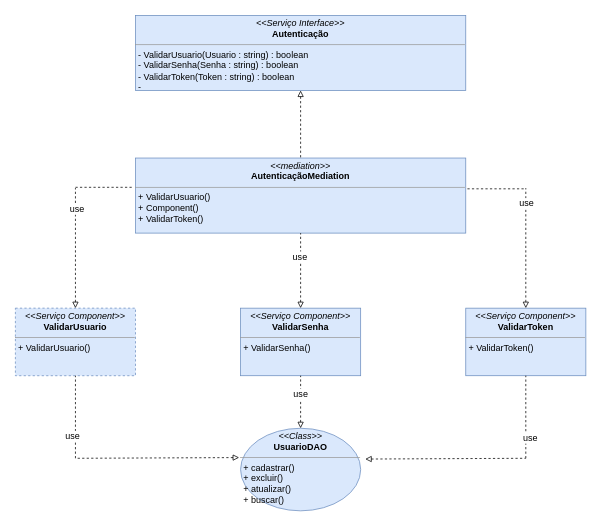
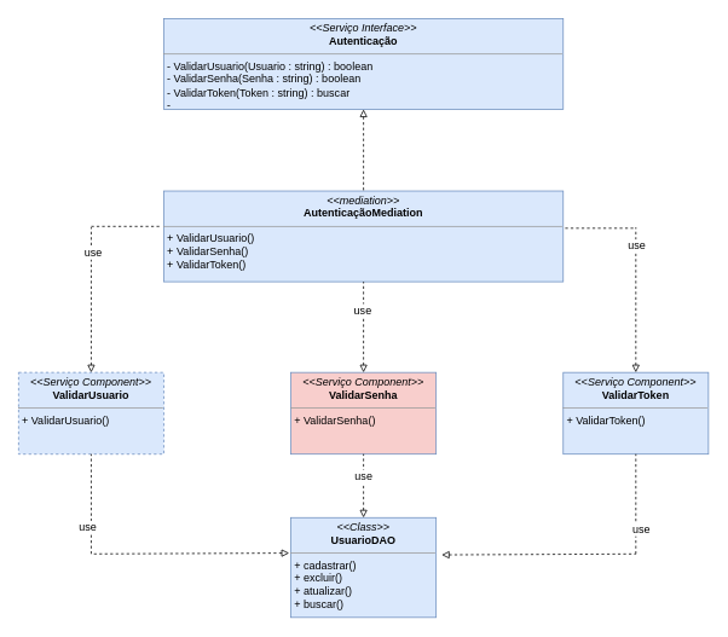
  <mxCell id="0" />
  <mxCell id="1" parent="0" />
- <mxCell id="2" value="&lt;p style=&quot;margin: 0px ; margin-top: 4px ; text-align: center&quot;&gt;&lt;i&gt;&amp;lt;&amp;lt;Serviço Interface&amp;gt;&amp;gt;&lt;/i&gt;&lt;br&gt;&lt;b&gt;Autenticação&lt;/b&gt;&lt;/p&gt;&lt;hr size=&quot;1&quot;&gt;&lt;p style=&quot;margin: 0px ; margin-left: 4px&quot;&gt;- ValidarUsuario(Usuario : string) : boolean&lt;/p&gt;&lt;p style=&quot;margin: 0px ; margin-left: 4px&quot;&gt;- ValidarSenha(Senha : string) : boolean&lt;/p&gt;&lt;p style=&quot;margin: 0px ; margin-left: 4px&quot;&gt;- ValidarToken(Token : string) : boolean&lt;/p&gt;&lt;p style=&quot;margin: 0px ; margin-left: 4px&quot;&gt;-&lt;/p&gt;&lt;p style=&quot;margin: 0px ; margin-left: 4px&quot;&gt;&lt;br&gt;&lt;/p&gt;" style="verticalAlign=top;align=left;overflow=fill;fontSize=12;fontFamily=Helvetica;html=1;fillColor=#dae8fc;strokeColor=#6c8ebf;" parent="1" vertex="1"><mxGeometry x="180" y="20" width="440" height="100" as="geometry" /></mxCell>
- <mxCell id="3" value="&lt;p style=&quot;margin: 0px ; margin-top: 4px ; text-align: center&quot;&gt;&lt;i&gt;&amp;lt;&amp;lt;mediation&amp;gt;&amp;gt;&lt;/i&gt;&lt;br&gt;&lt;b&gt;AutenticaçãoMediation&lt;/b&gt;&lt;/p&gt;&lt;hr size=&quot;1&quot;&gt;&lt;p style=&quot;margin: 0px ; margin-left: 4px&quot;&gt;+ ValidarUsuario()&lt;/p&gt;&lt;p style=&quot;margin: 0px ; margin-left: 4px&quot;&gt;+ Component()&lt;/p&gt;&lt;p style=&quot;margin: 0px ; margin-left: 4px&quot;&gt;+ ValidarToken()&lt;/p&gt;&lt;p style=&quot;margin: 0px ; margin-left: 4px&quot;&gt;&lt;br&gt;&lt;/p&gt;" style="verticalAlign=top;align=left;overflow=fill;fontSize=12;fontFamily=Helvetica;html=1;fillColor=#dae8fc;strokeColor=#6c8ebf;" parent="1" vertex="1"><mxGeometry x="180" y="210" width="440" height="100" as="geometry" /></mxCell>
+ <mxCell id="2" value="&lt;p style=&quot;margin: 0px ; margin-top: 4px ; text-align: center&quot;&gt;&lt;i&gt;&amp;lt;&amp;lt;Serviço Interface&amp;gt;&amp;gt;&lt;/i&gt;&lt;br&gt;&lt;b&gt;Autenticação&lt;/b&gt;&lt;/p&gt;&lt;hr size=&quot;1&quot;&gt;&lt;p style=&quot;margin: 0px ; margin-left: 4px&quot;&gt;- ValidarUsuario(Usuario : string) : boolean&lt;/p&gt;&lt;p style=&quot;margin: 0px ; margin-left: 4px&quot;&gt;- ValidarSenha(Senha : string) : boolean&lt;/p&gt;&lt;p style=&quot;margin: 0px ; margin-left: 4px&quot;&gt;- ValidarToken(Token : string) : buscar&lt;/p&gt;&lt;p style=&quot;margin: 0px ; margin-left: 4px&quot;&gt;-&lt;/p&gt;&lt;p style=&quot;margin: 0px ; margin-left: 4px&quot;&gt;&lt;br&gt;&lt;/p&gt;" style="verticalAlign=top;align=left;overflow=fill;fontSize=12;fontFamily=Helvetica;html=1;fillColor=#dae8fc;strokeColor=#6c8ebf;" parent="1" vertex="1"><mxGeometry x="180" y="20" width="440" height="100" as="geometry" /></mxCell>
+ <mxCell id="3" value="&lt;p style=&quot;margin: 0px ; margin-top: 4px ; text-align: center&quot;&gt;&lt;i&gt;&amp;lt;&amp;lt;mediation&amp;gt;&amp;gt;&lt;/i&gt;&lt;br&gt;&lt;b&gt;AutenticaçãoMediation&lt;/b&gt;&lt;/p&gt;&lt;hr size=&quot;1&quot;&gt;&lt;p style=&quot;margin: 0px ; margin-left: 4px&quot;&gt;+ ValidarUsuario()&lt;/p&gt;&lt;p style=&quot;margin: 0px ; margin-left: 4px&quot;&gt;+ ValidarSenha()&lt;/p&gt;&lt;p style=&quot;margin: 0px ; margin-left: 4px&quot;&gt;+ ValidarToken()&lt;/p&gt;&lt;p style=&quot;margin: 0px ; margin-left: 4px&quot;&gt;&lt;br&gt;&lt;/p&gt;" style="verticalAlign=top;align=left;overflow=fill;fontSize=12;fontFamily=Helvetica;html=1;fillColor=#dae8fc;strokeColor=#6c8ebf;" parent="1" vertex="1"><mxGeometry x="180" y="210" width="440" height="100" as="geometry" /></mxCell>
  <mxCell id="4" value="&lt;p style=&quot;margin: 0px ; margin-top: 4px ; text-align: center&quot;&gt;&lt;i&gt;&amp;lt;&amp;lt;Serviço Component&amp;gt;&amp;gt;&lt;/i&gt;&lt;br&gt;&lt;b&gt;ValidarUsuario&lt;/b&gt;&lt;/p&gt;&lt;hr size=&quot;1&quot;&gt;&lt;p style=&quot;margin: 0px ; margin-left: 4px&quot;&gt;+ ValidarUsuario()&lt;/p&gt;&lt;p style=&quot;margin: 0px ; margin-left: 4px&quot;&gt;&lt;br&gt;&lt;/p&gt;" style="verticalAlign=top;align=left;overflow=fill;fontSize=12;fontFamily=Helvetica;html=1;fillColor=#dae8fc;strokeColor=#6c8ebf;dashed=1;" vertex="1" parent="1"><mxGeometry x="20" y="410" width="160" height="90" as="geometry" /></mxCell>
- <mxCell id="5" value="&lt;p style=&quot;margin: 0px ; margin-top: 4px ; text-align: center&quot;&gt;&lt;i&gt;&amp;lt;&amp;lt;Serviço Component&amp;gt;&amp;gt;&lt;/i&gt;&lt;br&gt;&lt;b&gt;ValidarSenha&lt;/b&gt;&lt;/p&gt;&lt;hr size=&quot;1&quot;&gt;&lt;p style=&quot;margin: 0px ; margin-left: 4px&quot;&gt;+ ValidarSenha()&lt;/p&gt;&lt;p style=&quot;margin: 0px ; margin-left: 4px&quot;&gt;&lt;br&gt;&lt;/p&gt;" style="verticalAlign=top;align=left;overflow=fill;fontSize=12;fontFamily=Helvetica;html=1;fillColor=#dae8fc;strokeColor=#6c8ebf;" vertex="1" parent="1"><mxGeometry x="320" y="410" width="160" height="90" as="geometry" /></mxCell>
+ <mxCell id="5" value="&lt;p style=&quot;margin: 0px ; margin-top: 4px ; text-align: center&quot;&gt;&lt;i&gt;&amp;lt;&amp;lt;Serviço Component&amp;gt;&amp;gt;&lt;/i&gt;&lt;br&gt;&lt;b&gt;ValidarSenha&lt;/b&gt;&lt;/p&gt;&lt;hr size=&quot;1&quot;&gt;&lt;p style=&quot;margin: 0px ; margin-left: 4px&quot;&gt;+ ValidarSenha()&lt;/p&gt;&lt;p style=&quot;margin: 0px ; margin-left: 4px&quot;&gt;&lt;br&gt;&lt;/p&gt;" style="verticalAlign=top;align=left;overflow=fill;fontSize=12;fontFamily=Helvetica;html=1;fillColor=#f8cecc;strokeColor=#6c8ebf;" vertex="1" parent="1"><mxGeometry x="320" y="410" width="160" height="90" as="geometry" /></mxCell>
  <mxCell id="6" value="&lt;p style=&quot;margin: 0px ; margin-top: 4px ; text-align: center&quot;&gt;&lt;i&gt;&amp;lt;&amp;lt;Serviço Component&amp;gt;&amp;gt;&lt;/i&gt;&lt;br&gt;&lt;b&gt;ValidarToken&lt;/b&gt;&lt;/p&gt;&lt;hr size=&quot;1&quot;&gt;&lt;p style=&quot;margin: 0px ; margin-left: 4px&quot;&gt;+ ValidarToken()&lt;/p&gt;&lt;p style=&quot;margin: 0px ; margin-left: 4px&quot;&gt;&lt;br&gt;&lt;/p&gt;" style="verticalAlign=top;align=left;overflow=fill;fontSize=12;fontFamily=Helvetica;html=1;fillColor=#dae8fc;strokeColor=#6c8ebf;" vertex="1" parent="1"><mxGeometry x="620" y="410" width="160" height="90" as="geometry" /></mxCell>
  <mxCell id="7" value="" style="endArrow=none;dashed=1;html=1;entryX=-0.005;entryY=0.39;entryDx=0;entryDy=0;entryPerimeter=0;" edge="1" parent="1" target="3"><mxGeometry width="50" height="50" relative="1" as="geometry"><mxPoint x="100" y="249" as="sourcePoint" /><mxPoint x="110" y="520" as="targetPoint" /></mxGeometry></mxCell>
  <mxCell id="8" value="" style="endArrow=none;dashed=1;html=1;exitX=1.005;exitY=0.41;exitDx=0;exitDy=0;exitPerimeter=0;" edge="1" parent="1" source="3"><mxGeometry width="50" height="50" relative="1" as="geometry"><mxPoint x="20" y="570" as="sourcePoint" /><mxPoint x="700" y="251" as="targetPoint" /></mxGeometry></mxCell>
  <mxCell id="9" value="" style="endArrow=none;dashed=1;html=1;startArrow=block;startFill=0;exitX=0.5;exitY=0;exitDx=0;exitDy=0;" edge="1" parent="1" source="4"><mxGeometry width="50" height="50" relative="1" as="geometry"><mxPoint x="80" y="300" as="sourcePoint" /><mxPoint x="100" y="250" as="targetPoint" /></mxGeometry></mxCell>
  <mxCell id="10" value="use" style="text;html=1;resizable=0;points=[];align=center;verticalAlign=middle;labelBackgroundColor=#ffffff;" vertex="1" connectable="0" parent="9"><mxGeometry x="0.662" y="-1" relative="1" as="geometry"><mxPoint as="offset" /></mxGeometry></mxCell>
  <mxCell id="11" value="" style="endArrow=none;dashed=1;html=1;startArrow=block;startFill=0;exitX=0.5;exitY=0;exitDx=0;exitDy=0;" edge="1" parent="1" source="6"><mxGeometry width="50" height="50" relative="1" as="geometry"><mxPoint x="700" y="250" as="sourcePoint" /><mxPoint x="700" y="250" as="targetPoint" /></mxGeometry></mxCell>
  <mxCell id="12" value="use" style="text;html=1;resizable=0;points=[];align=center;verticalAlign=middle;labelBackgroundColor=#ffffff;" vertex="1" connectable="0" parent="11"><mxGeometry x="0.525" y="-3" relative="1" as="geometry"><mxPoint x="-3" y="-18" as="offset" /></mxGeometry></mxCell>
  <mxCell id="13" value="" style="endArrow=none;dashed=1;html=1;entryX=0.5;entryY=0;entryDx=0;entryDy=0;startArrow=block;startFill=0;exitX=0.5;exitY=1;exitDx=0;exitDy=0;" edge="1" parent="1" source="2" target="3"><mxGeometry width="50" height="50" relative="1" as="geometry"><mxPoint x="340" y="160" as="sourcePoint" /><mxPoint x="340" y="150" as="targetPoint" /></mxGeometry></mxCell>
  <mxCell id="14" value="" style="endArrow=none;dashed=1;html=1;startArrow=block;startFill=0;" edge="1" parent="1"><mxGeometry width="50" height="50" relative="1" as="geometry"><mxPoint x="400" y="410" as="sourcePoint" /><mxPoint x="400" y="310" as="targetPoint" /></mxGeometry></mxCell>
  <mxCell id="15" value="use" style="text;html=1;resizable=0;points=[];align=center;verticalAlign=middle;labelBackgroundColor=#ffffff;" vertex="1" connectable="0" parent="14"><mxGeometry x="0.38" y="2" relative="1" as="geometry"><mxPoint as="offset" /></mxGeometry></mxCell>
- <mxCell id="16" value="&lt;p style=&quot;margin: 0px ; margin-top: 4px ; text-align: center&quot;&gt;&lt;i&gt;&amp;lt;&amp;lt;Class&amp;gt;&amp;gt;&lt;/i&gt;&lt;br&gt;&lt;b&gt;UsuarioDAO&lt;/b&gt;&lt;/p&gt;&lt;hr size=&quot;1&quot;&gt;&lt;p style=&quot;margin: 0px ; margin-left: 4px&quot;&gt;+ cadastrar()&lt;/p&gt;&lt;p style=&quot;margin: 0px ; margin-left: 4px&quot;&gt;+ excluir()&lt;/p&gt;&lt;p style=&quot;margin: 0px ; margin-left: 4px&quot;&gt;+ atualizar()&lt;/p&gt;&lt;p style=&quot;margin: 0px ; margin-left: 4px&quot;&gt;+ buscar()&lt;/p&gt;&lt;p style=&quot;margin: 0px ; margin-left: 4px&quot;&gt;&lt;br&gt;&lt;/p&gt;" style="ellipse;verticalAlign=top;align=left;overflow=fill;fontSize=12;fontFamily=Helvetica;html=1;fillColor=#dae8fc;strokeColor=#6c8ebf;" vertex="1" parent="1"><mxGeometry x="320" y="570" width="160" height="110" as="geometry" /></mxCell>
+ <mxCell id="16" value="&lt;p style=&quot;margin: 0px ; margin-top: 4px ; text-align: center&quot;&gt;&lt;i&gt;&amp;lt;&amp;lt;Class&amp;gt;&amp;gt;&lt;/i&gt;&lt;br&gt;&lt;b&gt;UsuarioDAO&lt;/b&gt;&lt;/p&gt;&lt;hr size=&quot;1&quot;&gt;&lt;p style=&quot;margin: 0px ; margin-left: 4px&quot;&gt;+ cadastrar()&lt;/p&gt;&lt;p style=&quot;margin: 0px ; margin-left: 4px&quot;&gt;+ excluir()&lt;/p&gt;&lt;p style=&quot;margin: 0px ; margin-left: 4px&quot;&gt;+ atualizar()&lt;/p&gt;&lt;p style=&quot;margin: 0px ; margin-left: 4px&quot;&gt;+ buscar()&lt;/p&gt;&lt;p style=&quot;margin: 0px ; margin-left: 4px&quot;&gt;&lt;br&gt;&lt;/p&gt;" style="verticalAlign=top;align=left;overflow=fill;fontSize=12;fontFamily=Helvetica;html=1;fillColor=#dae8fc;strokeColor=#6c8ebf;" vertex="1" parent="1"><mxGeometry x="320" y="570" width="160" height="110" as="geometry" /></mxCell>
  <mxCell id="17" value="" style="endArrow=none;dashed=1;html=1;startArrow=block;startFill=0;entryX=0.5;entryY=1;entryDx=0;entryDy=0;exitX=0.5;exitY=0;exitDx=0;exitDy=0;" edge="1" parent="1" source="16" target="5"><mxGeometry width="50" height="50" relative="1" as="geometry"><mxPoint x="400" y="540" as="sourcePoint" /><mxPoint x="240" y="550" as="targetPoint" /></mxGeometry></mxCell>
  <mxCell id="18" value="use" style="text;html=1;resizable=0;points=[];align=center;verticalAlign=middle;labelBackgroundColor=#ffffff;" vertex="1" connectable="0" parent="17"><mxGeometry x="0.314" y="1" relative="1" as="geometry"><mxPoint as="offset" /></mxGeometry></mxCell>
  <mxCell id="19" value="" style="endArrow=none;dashed=1;html=1;startArrow=block;startFill=0;exitX=-0.012;exitY=0.355;exitDx=0;exitDy=0;exitPerimeter=0;" edge="1" parent="1" source="16"><mxGeometry width="50" height="50" relative="1" as="geometry"><mxPoint x="190" y="635" as="sourcePoint" /><mxPoint x="100" y="610" as="targetPoint" /></mxGeometry></mxCell>
  <mxCell id="20" value="" style="endArrow=none;dashed=1;html=1;startArrow=none;startFill=0;entryX=0.5;entryY=1;entryDx=0;entryDy=0;" edge="1" parent="1" target="6"><mxGeometry width="50" height="50" relative="1" as="geometry"><mxPoint x="700" y="610" as="sourcePoint" /><mxPoint x="690" y="560" as="targetPoint" /></mxGeometry></mxCell>
  <mxCell id="21" value="use" style="text;html=1;resizable=0;points=[];align=center;verticalAlign=middle;labelBackgroundColor=#ffffff;" vertex="1" connectable="0" parent="20"><mxGeometry x="-0.491" y="-5" relative="1" as="geometry"><mxPoint as="offset" /></mxGeometry></mxCell>
  <mxCell id="22" value="" style="endArrow=none;dashed=1;html=1;startArrow=block;startFill=0;exitX=1.038;exitY=0.373;exitDx=0;exitDy=0;exitPerimeter=0;" edge="1" parent="1" source="16"><mxGeometry width="50" height="50" relative="1" as="geometry"><mxPoint x="550" y="610" as="sourcePoint" /><mxPoint x="700" y="610" as="targetPoint" /></mxGeometry></mxCell>
  <mxCell id="23" value="" style="endArrow=none;dashed=1;html=1;entryX=0.5;entryY=1;entryDx=0;entryDy=0;" edge="1" parent="1" target="4"><mxGeometry width="50" height="50" relative="1" as="geometry"><mxPoint x="100" y="610" as="sourcePoint" /><mxPoint x="70" y="700" as="targetPoint" /></mxGeometry></mxCell>
  <mxCell id="24" value="use" style="text;html=1;resizable=0;points=[];align=center;verticalAlign=middle;labelBackgroundColor=#ffffff;" vertex="1" connectable="0" parent="23"><mxGeometry x="-0.455" y="5" relative="1" as="geometry"><mxPoint as="offset" /></mxGeometry></mxCell>
